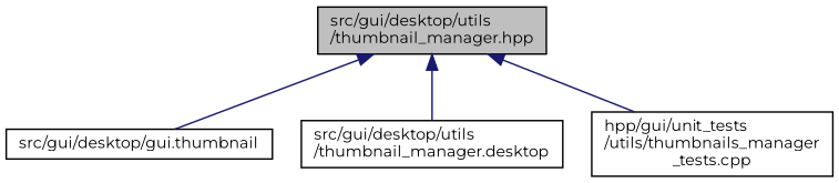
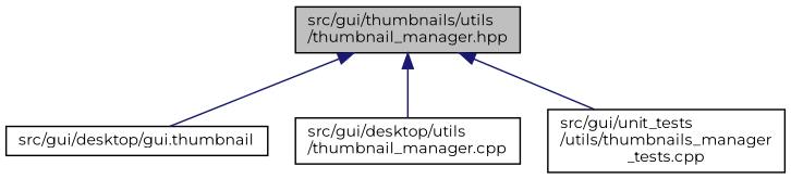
  digraph {
    fontname=Montserrat
    node [color=black fillcolor=white fontname=Montserrat fontsize=10 shape=record style=filled]
    edge [color=midnightblue dir=back fontname=Montserrat fontsize=10 labelfontname=Helvetica labelfontsize=10 style=solid]
-   n1 [fillcolor=grey75 fontcolor=black height=0.2 label="src/gui/desktop/utils\l/thumbnail_manager.hpp" width=0.4]
+   n1 [fillcolor=grey75 fontcolor=black height=0.2 label="src/gui/thumbnails/utils\l/thumbnail_manager.hpp" width=0.4]
    n2 [height=0.2 label="src/gui/desktop/gui.thumbnail" width=0.4]
-   n3 [height=0.2 label="src/gui/desktop/utils\l/thumbnail_manager.desktop" width=0.4]
-   n4 [height=0.2 label="hpp/gui/unit_tests\l/utils/thumbnails_manager\l_tests.cpp" width=0.4]
+   n3 [height=0.2 label="src/gui/desktop/utils\l/thumbnail_manager.cpp" width=0.4]
+   n4 [height=0.2 label="src/gui/unit_tests\l/utils/thumbnails_manager\l_tests.cpp" width=0.4]
    n1 -> n2
    n1 -> n3
    n1 -> n4
  }
